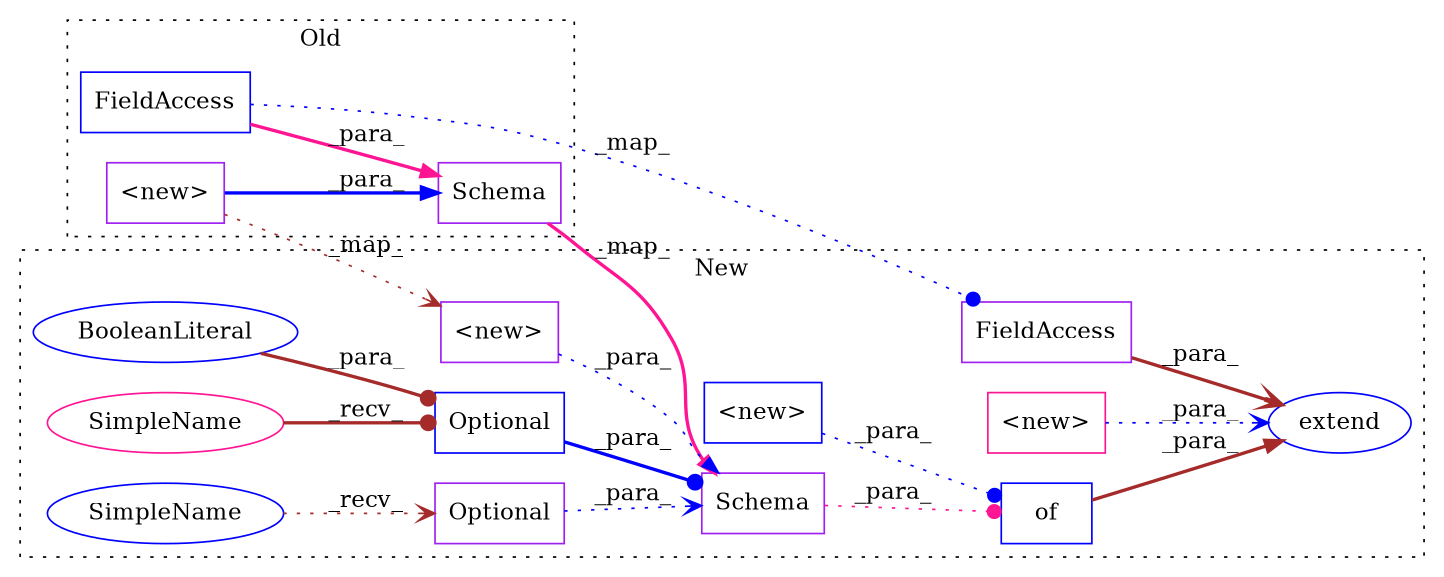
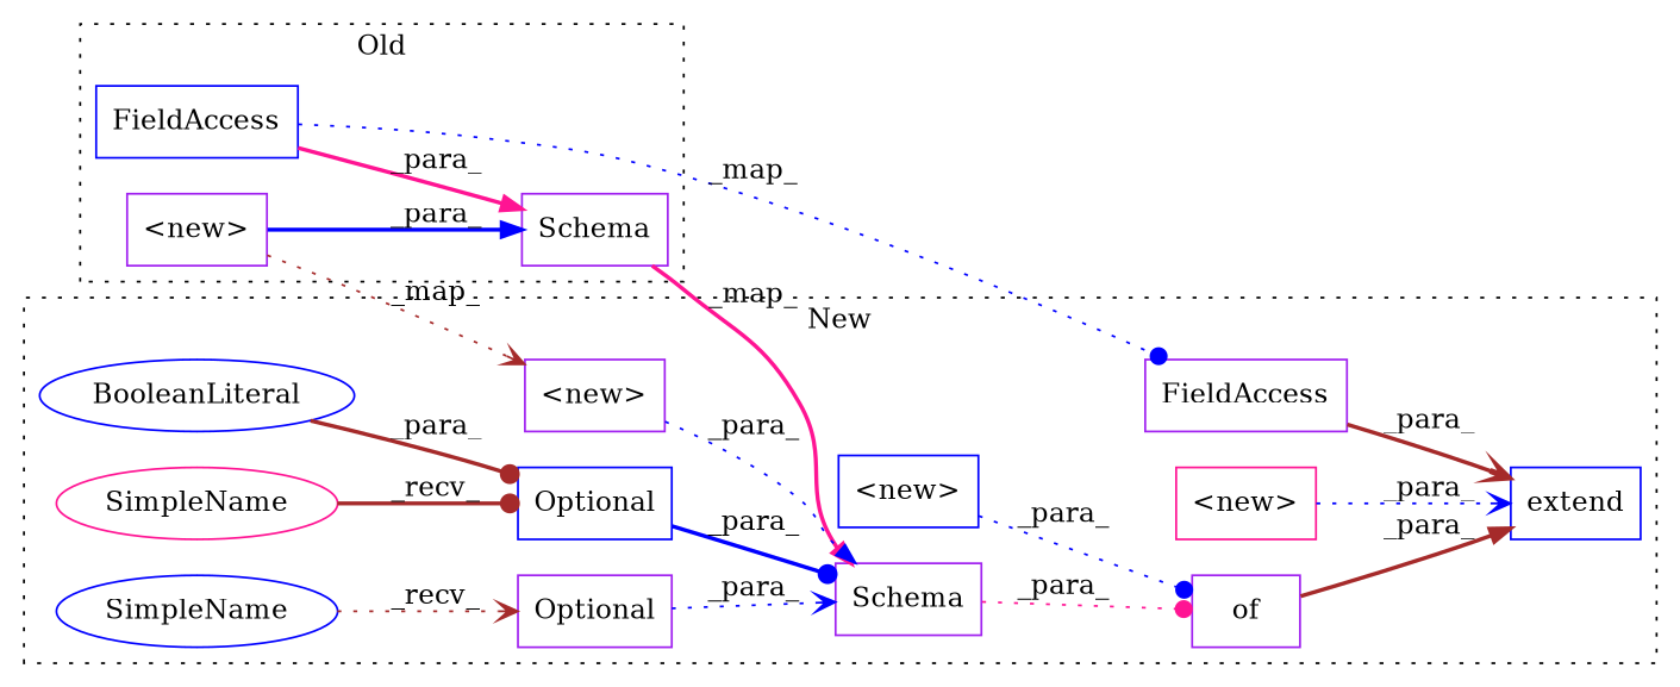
  digraph {
    rankdir=LR
    node [a=32 color=purple l="7,1" shape=box]
    edge [arrowhead=dot color=blue style=bold]
    n1 [label=Schema s="934,1214"]
    n2 [a=14 l=53 label="<new>" s=1137]
    n3 [a=22 color=blue l=22 label=FieldAccess s=1192]
    n4 [label=Schema s="1280,1839"]
-   n5 [color=blue l="3,1" label=of s="1213,1840"]
+   n5 [l="3,1" label=of s="1213,1840"]
    n6 [a=14 color=blue l=52 label="<new>" s=1216]
    n7 [a=14 l=53 label="<new>" s=1513]
-   n8 [color=blue label=extend s="1152,1965" shape=ellipse]
+   n8 [color=blue label=extend s="1152,1965"]
    n9 [a=22 l=22 label=FieldAccess s=1943]
    n10 [color=blue l="9,1" label=Optional s="1481,1511"]
    n11 [a=9 color=blue l=5 label=BooleanLiteral s=1506 shape=ellipse]
    n12 [l="9,1" label=Optional s="1578,1601"]
    n13 [a=14 color=deeppink l=53 label="<new>" s=1888]
    n14 [a=42 color=deeppink l=10 label=SimpleName s=1470 shape=ellipse]
    n15 [a=42 color=blue l=10 label=SimpleName s=1567 shape=ellipse]
    subgraph cluster_1 {
      label=Old
      style=dotted
      n1
      n2
      n3
    }
    subgraph cluster_2 {
      label=New
      style=dotted
      n4
      n5
      n6
      n7
      n8
      n9
      n10
      n11
      n12
      n13
      n14
      n15
    }
    n1 -> n4 [arrowhead=normal color=deeppink label=_map_]
    n2 -> n1 [arrowhead=normal label=_para_]
    n2 -> n7 [arrowhead=vee color=brown label=_map_ style=dotted]
    n3 -> n1 [arrowhead=normal color=deeppink label=_para_]
    n3 -> n9 [label=_map_ style=dotted]
    n4 -> n5 [color=deeppink label=_para_ style=dotted]
    n5 -> n8 [arrowhead=normal color=brown label=_para_]
    n6 -> n5 [label=_para_ style=dotted]
    n7 -> n4 [arrowhead=normal label=_para_ style=dotted]
    n9 -> n8 [arrowhead=vee color=brown label=_para_]
    n10 -> n4 [label=_para_]
    n11 -> n10 [color=brown label=_para_]
    n12 -> n4 [arrowhead=vee label=_para_ style=dotted]
    n13 -> n8 [arrowhead=vee label=_para_ style=dotted]
    n14 -> n10 [color=brown label=_recv_]
    n15 -> n12 [arrowhead=vee color=brown label=_recv_ style=dotted]
  }
